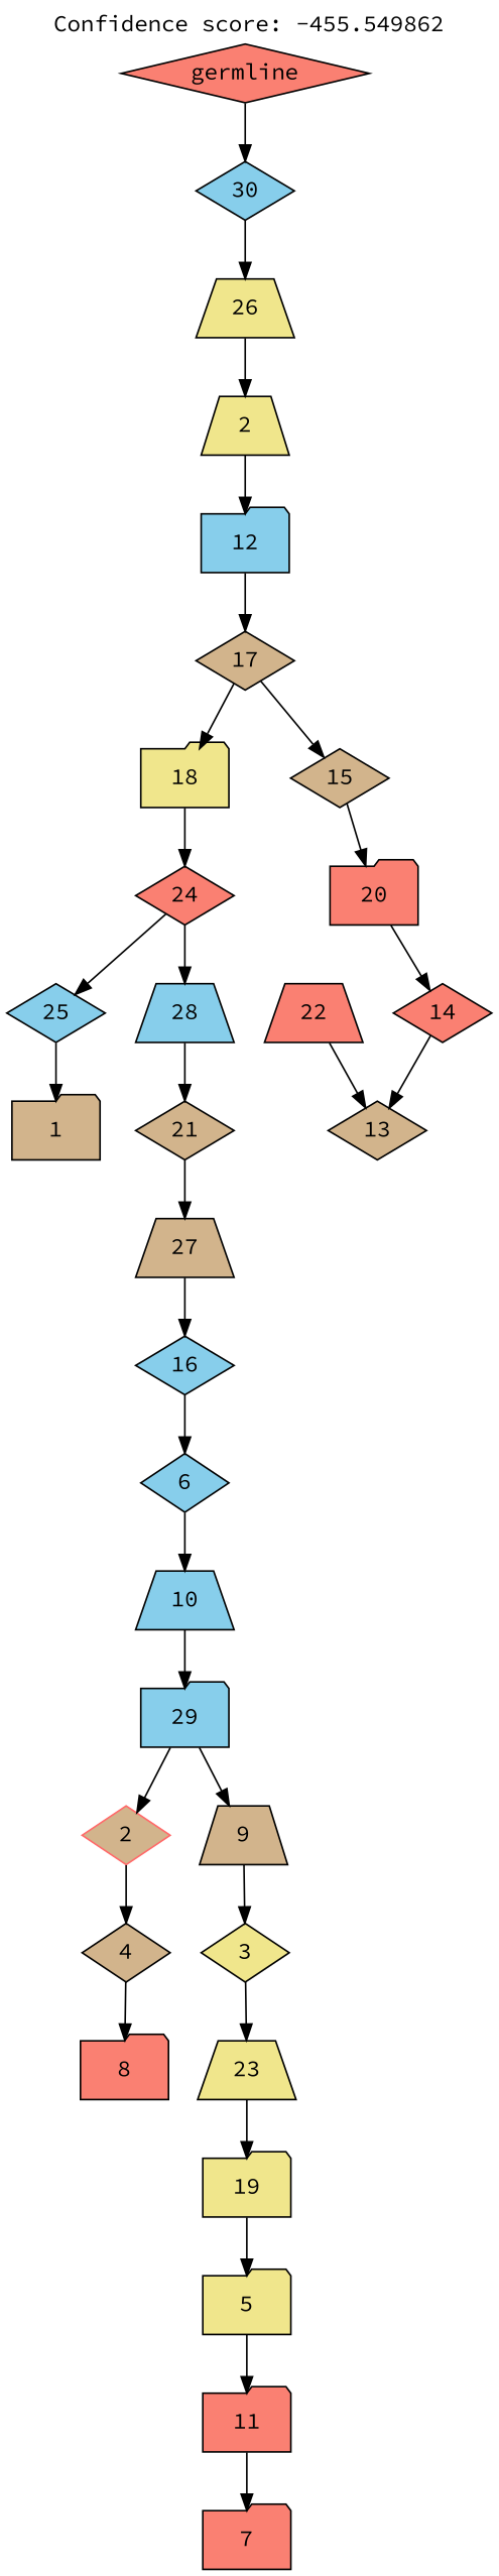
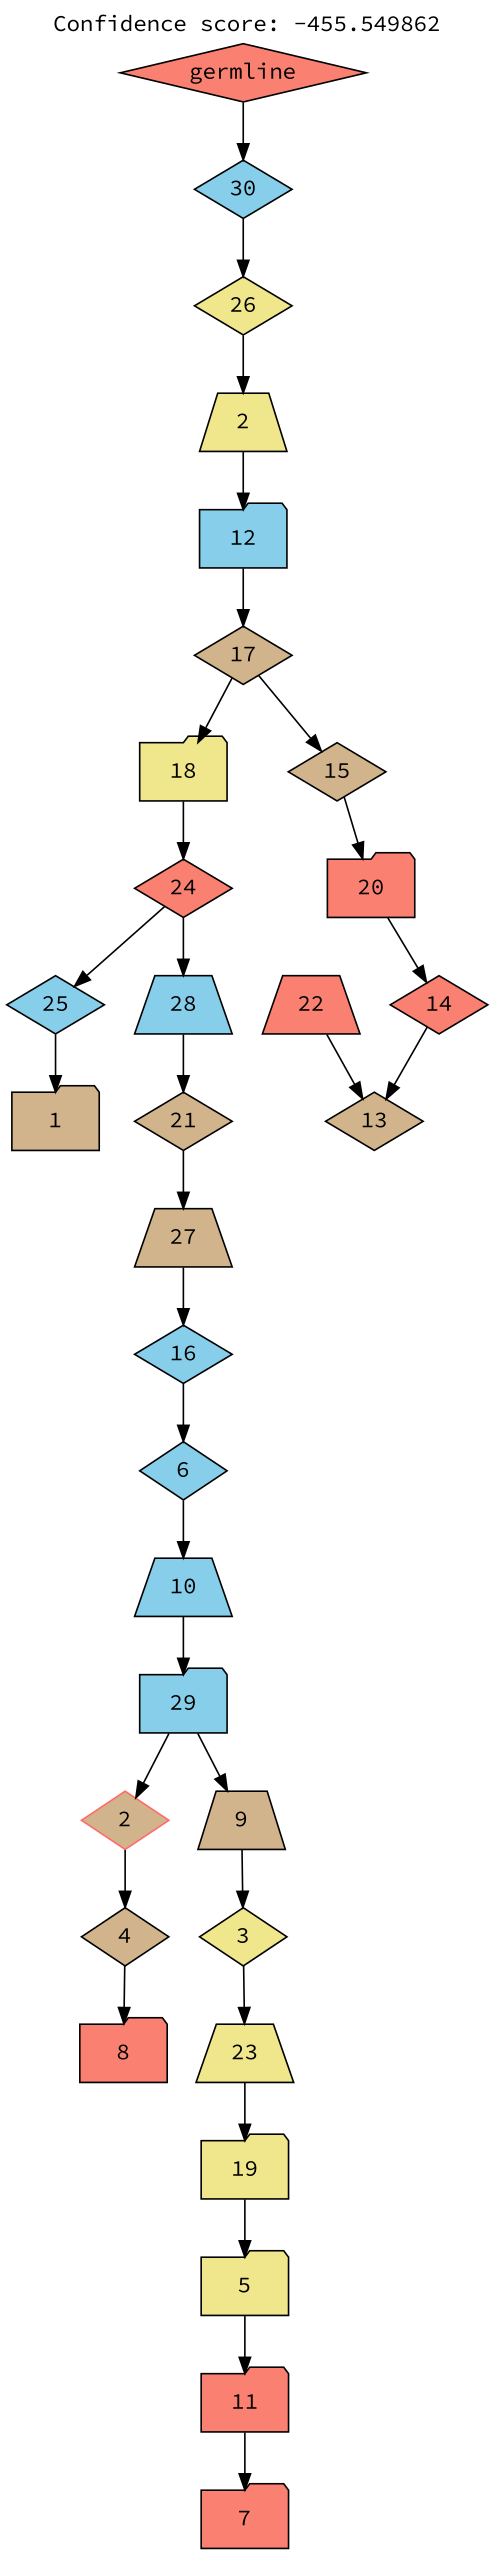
  digraph {
    fontname="Source Code Pro"
    label="Confidence score: -455.549862"
    labelloc=t
    node [fillcolor=tan fontname="Source Code Pro" shape=diamond style=filled]
    edge [fontname="Source Code Pro"]
    n1 [fillcolor=skyblue label=25]
    n2 [label=1 shape=folder]
    n3 [label=4]
    n4 [fillcolor=salmon label=8 shape=folder]
    n5 [color=indianred1 label=2]
    n6 [fillcolor=salmon label=11 shape=folder]
    n7 [fillcolor=salmon label=7 shape=folder]
    n8 [fillcolor=khaki label=5 shape=folder]
    n9 [fillcolor=khaki label=19 shape=folder]
    n10 [fillcolor=khaki label=23 shape=trapezium]
    n11 [fillcolor=khaki label=3]
    n12 [label=9 shape=trapezium]
    n13 [fillcolor=skyblue label=29 shape=folder]
    n14 [fillcolor=skyblue label=10 shape=trapezium]
    n15 [fillcolor=skyblue label=6]
    n16 [fillcolor=skyblue label=16]
    n17 [label=27 shape=trapezium]
    n18 [label=21]
    n19 [fillcolor=skyblue label=28 shape=trapezium]
    n20 [fillcolor=salmon label=24]
    n21 [fillcolor=khaki label=18 shape=folder]
    n22 [label=13]
    n23 [fillcolor=salmon label=22 shape=trapezium]
    n24 [fillcolor=salmon label=14]
    n25 [fillcolor=salmon label=20 shape=folder]
    n26 [label=15]
    n27 [label=17]
    n28 [fillcolor=skyblue label=12 shape=folder]
    n29 [fillcolor=khaki label=2 shape=trapezium]
-   n30 [fillcolor=khaki label=26 shape=trapezium]
+   n30 [fillcolor=khaki label=26]
    n31 [fillcolor=skyblue label=30]
    n32 [fillcolor=salmon label=germline]
    n1 -> n2
    n3 -> n4
    n5 -> n3
    n6 -> n7
    n8 -> n6
    n9 -> n8
    n10 -> n9
    n11 -> n10
    n12 -> n11
    n13 -> n5
    n13 -> n12
    n14 -> n13
    n15 -> n14
    n16 -> n15
    n17 -> n16
    n18 -> n17
    n19 -> n18
    n20 -> n1
    n20 -> n19
    n21 -> n20
    n23 -> n22
    n24 -> n22
    n25 -> n24
    n26 -> n25
    n27 -> n21
    n27 -> n26
    n28 -> n27
    n29 -> n28
    n30 -> n29
    n31 -> n30
    n32 -> n31
  }
